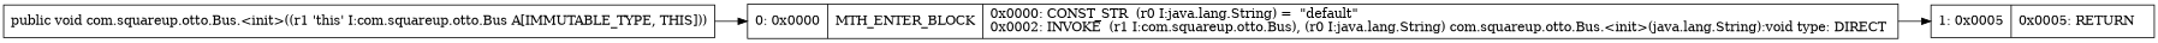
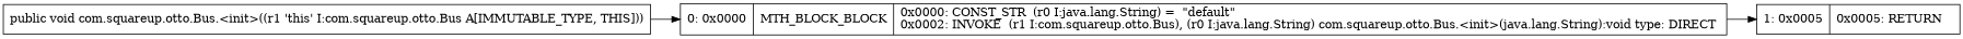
  digraph {
    rankdir=LR
    node [shape=record]
-   n1 [label="{0\:\ 0x0000|MTH_ENTER_BLOCK\l|0x0000: CONST_STR  (r0 I:java.lang.String) =  \"default\" \l0x0002: INVOKE  (r1 I:com.squareup.otto.Bus), (r0 I:java.lang.String) com.squareup.otto.Bus.\<init\>(java.lang.String):void type: DIRECT \l}"]
+   n1 [label="{0\:\ 0x0000|MTH_BLOCK_BLOCK\l|0x0000: CONST_STR  (r0 I:java.lang.String) =  \"default\" \l0x0002: INVOKE  (r1 I:com.squareup.otto.Bus), (r0 I:java.lang.String) com.squareup.otto.Bus.\<init\>(java.lang.String):void type: DIRECT \l}"]
    n2 [label="{1\:\ 0x0005|0x0005: RETURN   \l}"]
    n3 [label="{public void com.squareup.otto.Bus.\<init\>((r1 'this' I:com.squareup.otto.Bus A[IMMUTABLE_TYPE, THIS])) }"]
    n1 -> n2
    n3 -> n1
  }
